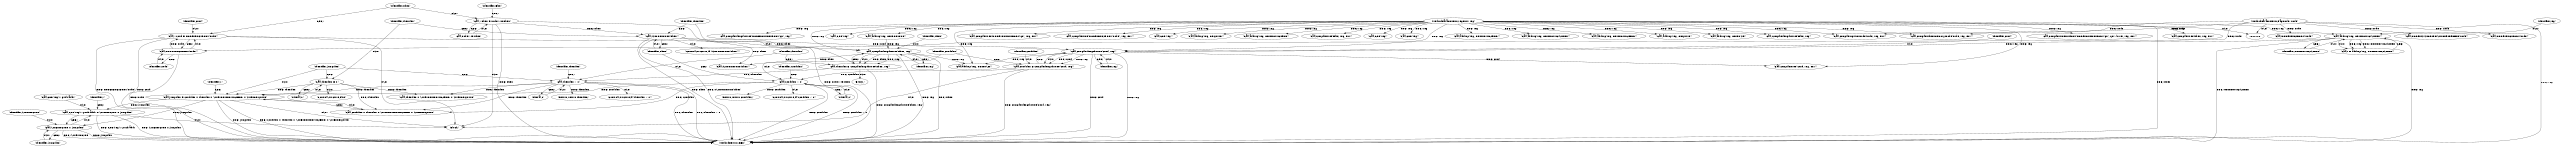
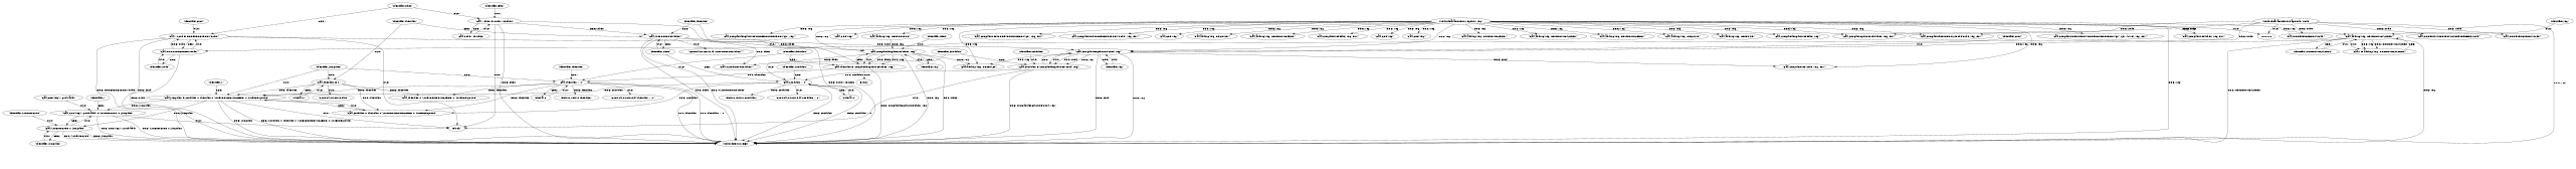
  digraph {
    n1 [label="(Call,jump_len = cond_len + then_len + SIZE_OP_ATOMIC_END + SIZE_OP_JUMP)"]
    n2 [label="(Call,COP(reg)->push.addr = SIZE_INC_OP + jump_len)"]
    n3 [label="(Call,SIZE_INC_OP + jump_len)"]
    n4 [label="(Block,)"]
    n5 [label="(Call,cond_len + then_len + SIZE_OP_ATOMIC_END + SIZE_OP_JUMP)"]
    n6 [label="(MethodReturn,RET)"]
    n7 [label="(Identifier,jump_len)"]
    n8 [label="(Call,cond_len < 0)"]
    n9 [label="(Literal,0)"]
    n10 [label="(Return,return cond_len;)"]
    n11 [label="(ControlStructure,if (cond_len < 0))"]
    n12 [label="(Call,cond_len = compile_length_tree(cond, reg))"]
    n13 [label="(Call,compile_length_tree(cond, reg))"]
    n14 [label="(Identifier,reg)"]
    n15 [label="(Call,compile_tree(cond, reg, env))"]
    n16 [label="(Call,add_op(reg, OP_PUSH))"]
    n17 [label="(Call,compile_length_tree(Then, reg))"]
    n18 [label="(Call,then_len = compile_length_tree(Then, reg))"]
    n19 [label="(Identifier,reg)"]
    n20 [label="(Call,IS_NOT_NULL(Then))"]
    n21 [label="(Call,* cond = NODE_BAG_BODY(node))"]
    n22 [label="(Call,NODE_BAG_BODY(node))"]
    n23 [label="(Identifier,node)"]
    n24 [label="(MethodParameterIn,BagNode* node)"]
-   n25 [label="(Call,compile_option_node(node, reg, env))"]
+   n25 [label="(Call,compile_option_node(then, reg, env))"]
    n26 [label="(Call,NODE_BAG_BODY(node))"]
    n27 [label="(Call,NODE_IS_STOP_BT_SIMPLE_REPEAT(node))"]
    n28 [label="(Call,compile_then_memory_node(node, reg, env))"]
    n29 [label="(Call,NODE_BAG_BODY(node))"]
    1000100
    n31 [label="(Call,add_op(reg, OP_ATOMIC_START))"]
    n32 [label="(Identifier,OP_ATOMIC_START)"]
    n33 [label="(Call,r = add_op(reg, OP_ATOMIC_START))"]
    n34 [label="(MethodParameterIn,regex_t* reg)"]
    n35 [label="(Call,compile_tree(NODE_QUANT_BODY(qn), reg, env))"]
    n36 [label="(Call,compile_tree(NODE_BAG_BODY(node), reg, env))"]
    n37 [label="(Call,COP(reg))"]
    n38 [label="(Call,add_op(reg, OP_JUMP))"]
    n39 [label="(Call,add_op(reg, OP_ATOMIC_END))"]
    n40 [label="(Call,compile_tree(Else, reg, env))"]
    n41 [label="(Call,COP(reg))"]
    n42 [label="(Call,COP(reg))"]
    n43 [label="(Call,add_op(reg, OP_ATOMIC_END))"]
    n44 [label="(Call,add_op(reg, OP_ATOMIC_END))"]
    n45 [label="(Call,add_op(reg, OP_JUMP))"]
    n46 [label="(Call,add_op(reg, OP_PUSH))"]
    n47 [label="(Call,compile_length_tree(Else, reg))"]
    n48 [label="(Call,compile_tree_n_times(NODE_QUANT_BODY(qn), qn->lower, reg, env))"]
    n49 [label="(Call,compile_tree(Then, reg, env))"]
    n50 [label="(Call,compile_length_tree(NODE_QUANT_BODY(qn), reg))"]
    n51 [label="(Call,COP(reg))"]
    n52 [label="(Call,add_op(reg, OP_ATOMIC_START))"]
    n53 [label="(Call,add_op(reg, OP_POP_OUT))"]
    n54 [label="(Call,then_len < 0)"]
    n55 [label="(Return,return then_len;)"]
    n56 [label="(ControlStructure,if (then_len < 0))"]
    n57 [label="(Call,then_len + SIZE_OP_ATOMIC_END + SIZE_OP_JUMP)"]
    n58 [label="(Literal,0)"]
    n59 [label="(Block,)"]
    n60 [label="(Call,IS_NOT_NULL(Then))"]
    n61 [label="(Identifier,Then)"]
    n62 [label="(ControlStructure,if (IS_NOT_NULL(Then)))"]
    n63 [label="(Call,* Then = node->te.Then)"]
    n64 [label="(Call,node->te.Then)"]
    n65 [label="(Call,then_len = 0)"]
    n66 [label="(Literal,0)"]
    n67 [label="(ControlStructure,else)"]
    n68 [label="(Identifier,cond)"]
    n69 [label="(Identifier,then_len)"]
    n70 [label="(Identifier,reg)"]
    n71 [label="(Identifier,then_len)"]
    n72 [label="(Identifier,r)"]
    n73 [label="(Identifier,cond_len)"]
    n74 [label="(Identifier,Then)"]
    n75 [label="(Identifier,Then)"]
    n76 [label="(Identifier,then_len)"]
    n77 [label="(Identifier,Else)"]
    n78 [label="(Identifier,cond_len)"]
    n79 [label="(Identifier,r)"]
    n80 [label="(Identifier,SIZE_INC_OP)"]
    n81 [label="(Identifier,cond)"]
    n82 [label="(Identifier,jump_len)"]
    n83 [label="(Identifier,cond_len)"]
    n84 [label="(Call,COP(reg)->push.addr)"]
    n85 [label="(Identifier,then_len)"]
    n1 -> n2 [label="DDG: jump_len"]
    n1 -> n3 [label="DDG: jump_len"]
    n1 -> n4 [label="AST: "]
    n1 -> n5 [label="CFG: "]
    n1 -> n6 [label="DDG: cond_len + then_len + SIZE_OP_ATOMIC_END + SIZE_OP_JUMP"]
    n1 -> n6 [label="DDG: jump_len"]
    n2 -> n3 [label="CFG: "]
    n2 -> n4 [label="AST: "]
    n2 -> n6 [label="DDG: COP(reg)->push.addr"]
    n2 -> n6 [label="DDG: SIZE_INC_OP + jump_len"]
    n3 -> n2 [label="AST: "]
    n3 -> n6 [label="DDG: jump_len"]
    n3 -> n6 [label="DDG: SIZE_INC_OP"]
    n3 -> n7 [label="CFG: "]
    n5 -> n1 [label="AST: "]
    n7 -> n3 [label="AST: "]
    n8 -> n1 [label="DDG: cond_len"]
    n8 -> n5 [label="DDG: cond_len"]
    n8 -> n6 [label="DDG: cond_len"]
    n8 -> n6 [label="DDG: cond_len < 0"]
    n8 -> n9 [label="CFG: "]
    n8 -> n10 [label="DDG: cond_len"]
    n8 -> n11 [label="AST: "]
    n9 -> n8 [label="AST: "]
    n12 -> n4 [label="AST: "]
    n12 -> n6 [label="DDG: compile_length_tree(cond, reg)"]
    n12 -> n8 [label="DDG: cond_len"]
    n12 -> n13 [label="CFG: "]
    n13 -> n6 [label="DDG: reg"]
    n13 -> n6 [label="DDG: cond"]
    n13 -> n12 [label="AST: "]
    n13 -> n12 [label="DDG: cond"]
    n13 -> n12 [label="DDG: reg"]
    n13 -> n14 [label="CFG: "]
    n13 -> n15 [label="DDG: cond"]
    n13 -> n16 [label="DDG: reg"]
    n14 -> n13 [label="AST: "]
    n17 -> n6 [label="DDG: reg"]
    n17 -> n6 [label="DDG: Then"]
    n17 -> n16 [label="DDG: reg"]
    n17 -> n18 [label="AST: "]
    n17 -> n18 [label="DDG: Then"]
    n17 -> n18 [label="DDG: reg"]
    n17 -> n19 [label="CFG: "]
    n17 -> n20 [label="DDG: Then"]
    n18 -> n6 [label="DDG: compile_length_tree(Then, reg)"]
    n18 -> n17 [label="CFG: "]
    n18 -> n54 [label="DDG: then_len"]
    n18 -> n59 [label="AST: "]
    n19 -> n17 [label="AST: "]
    n21 -> n4 [label="AST: "]
    n21 -> n6 [label="DDG: NODE_BAG_BODY(node)"]
    n21 -> n6 [label="DDG: cond"]
    n21 -> n13 [label="DDG: cond"]
    n21 -> n22 [label="CFG: "]
    n22 -> n6 [label="DDG: node"]
    n22 -> n21 [label="AST: "]
    n22 -> n21 [label="DDG: node"]
    n22 -> n23 [label="CFG: "]
    n23 -> n22 [label="AST: "]
    n24 -> n6 [label="DDG: reg"]
    n24 -> n22 [label="DDG: node"]
    n24 -> n25 [label="DDG: node"]
    n24 -> n26 [label="DDG: node"]
    n24 -> n27 [label="DDG: node"]
    n24 -> n28 [label="DDG: node"]
    n24 -> n29 [label="DDG: node"]
    n24 -> 1000100 [label="AST: "]
    n31 -> n6 [label="DDG: OP_ATOMIC_START"]
    n31 -> n6 [label="DDG: reg"]
    n31 -> n13 [label="DDG: reg"]
    n31 -> n32 [label="CFG: "]
    n31 -> n33 [label="AST: "]
    n31 -> n33 [label="DDG: reg"]
    n31 -> n33 [label="DDG: OP_ATOMIC_START"]
    n32 -> n31 [label="AST: "]
    n33 -> n31 [label="CFG: "]
-   n34 -> n6 [label="DDG: Then"]
+   n34 -> n6 [label="DDG: reg"]
    n34 -> n13 [label="DDG: reg"]
    n34 -> n15 [label="DDG: reg"]
    n34 -> n16 [label="DDG: reg"]
    n34 -> n17 [label="DDG: reg"]
    n34 -> n25 [label="DDG: reg"]
    n34 -> n28 [label="DDG: reg"]
    n34 -> 1000100 [label="AST: "]
    n34 -> n31 [label="DDG: reg"]
    n34 -> n35 [label="DDG: reg"]
    n34 -> n36 [label="DDG: reg"]
    n34 -> n37 [label="DDG: reg"]
    n34 -> n38 [label="DDG: reg"]
    n34 -> n39 [label="DDG: reg"]
    n34 -> n40 [label="DDG: reg"]
    n34 -> n41 [label="DDG: reg"]
    n34 -> n42 [label="DDG: reg"]
    n34 -> n43 [label="DDG: reg"]
    n34 -> n44 [label="DDG: reg"]
    n34 -> n45 [label="DDG: reg"]
    n34 -> n46 [label="DDG: reg"]
    n34 -> n47 [label="DDG: reg"]
    n34 -> n48 [label="DDG: reg"]
    n34 -> n49 [label="DDG: reg"]
    n34 -> n50 [label="DDG: reg"]
    n34 -> n51 [label="DDG: reg"]
    n34 -> n52 [label="DDG: reg"]
    n34 -> n53 [label="DDG: reg"]
    n53 -> n17 [label="DDG: reg"]
    n54 -> n1 [label="DDG: then_len"]
    n54 -> n5 [label="DDG: then_len"]
    n54 -> n6 [label="DDG: then_len"]
    n54 -> n6 [label="DDG: then_len < 0"]
    n54 -> n55 [label="DDG: then_len"]
    n54 -> n56 [label="AST: "]
    n54 -> n57 [label="DDG: then_len"]
    n54 -> n58 [label="CFG: "]
    n58 -> n54 [label="AST: "]
    n60 -> n6 [label="DDG: IS_NOT_NULL(Then)"]
    n60 -> n6 [label="DDG: Then"]
    n60 -> n17 [label="DDG: Then"]
    n60 -> n20 [label="DDG: Then"]
    n60 -> n61 [label="CFG: "]
    n60 -> n62 [label="AST: "]
    n61 -> n8 [label="CFG: "]
    n61 -> n60 [label="AST: "]
    n63 -> n4 [label="AST: "]
    n63 -> n6 [label="DDG: node->te.Then"]
    n63 -> n6 [label="DDG: Then"]
    n63 -> n60 [label="DDG: Then"]
    n63 -> n64 [label="CFG: "]
    n64 -> n63 [label="AST: "]
    n65 -> n1 [label="DDG: then_len"]
    n65 -> n5 [label="DDG: then_len"]
    n65 -> n57 [label="DDG: then_len"]
    n65 -> n66 [label="CFG: "]
    n65 -> n67 [label="AST: "]
    n66 -> n65 [label="AST: "]
    n68 -> n13 [label="AST: "]
    n69 -> n54 [label="CFG: "]
    n70 -> n31 [label="AST: "]
    n71 -> n18 [label="CFG: "]
    n71 -> n54 [label="AST: "]
    n72 -> n2 [label="CFG: "]
    n73 -> n12 [label="AST: "]
    n74 -> n21 [label="CFG: "]
    n74 -> n63 [label="AST: "]
    n75 -> n17 [label="AST: "]
    n76 -> n18 [label="AST: "]
    n76 -> n60 [label="CFG: "]
    n77 -> n63 [label="CFG: "]
    n78 -> n8 [label="CFG: "]
    n79 -> n1 [label="CFG: "]
    n80 -> n3 [label="AST: "]
    n81 -> n21 [label="AST: "]
    n82 -> n1 [label="AST: "]
    n82 -> n54 [label="CFG: "]
    n82 -> n65 [label="CFG: "]
    n83 -> n8 [label="AST: "]
    n83 -> n12 [label="CFG: "]
    n84 -> n2 [label="AST: "]
    n85 -> n60 [label="CFG: "]
    n85 -> n65 [label="AST: "]
  }
